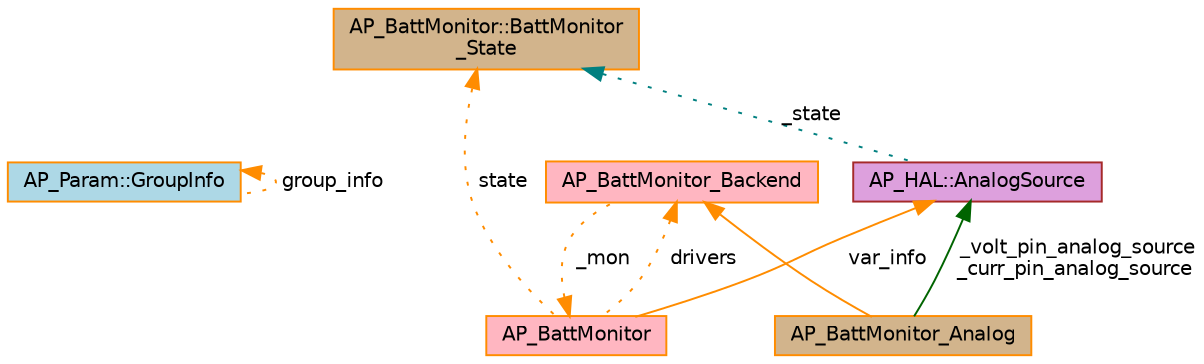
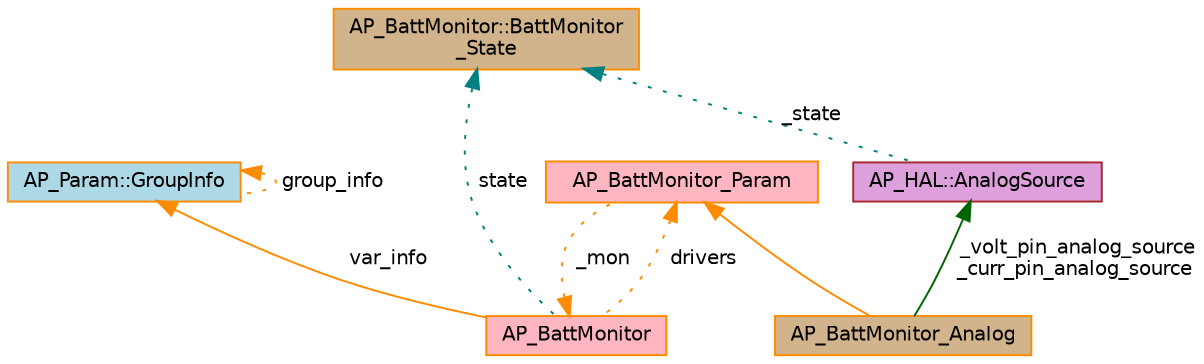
  digraph {
    node [color=darkorange fillcolor=tan fontname=Helvetica fontsize=10 shape=record style=filled]
    edge [color=darkorange dir=back fontname=Helvetica fontsize=10 labelfontname=Helvetica labelfontsize=10 style=dotted]
    n1 [fontcolor=black height=0.2 label=AP_BattMonitor_Analog width=0.4]
-   n2 [fillcolor=lightpink height=0.2 label=AP_BattMonitor_Backend width=0.4]
+   n2 [fillcolor=lightpink height=0.2 label=AP_BattMonitor_Param width=0.4]
    n3 [fillcolor=lightpink height=0.2 label=AP_BattMonitor width=0.4]
    n4 [fillcolor=lightblue height=0.2 label="AP_Param::GroupInfo" width=0.4]
    n5 [height=0.2 label="AP_BattMonitor::BattMonitor\l_State" width=0.4]
    n6 [color=brown fillcolor=plum height=0.2 label="AP_HAL::AnalogSource" width=0.4]
    n2 -> n1 [style=solid]
    n2 -> n3 [label=" drivers"]
    n3 -> n2 [label=" _mon"]
-   n6 -> n3 [label=" var_info" style=solid]
+   n4 -> n3 [label=" var_info" style=solid]
    n4 -> n4 [label=" group_info"]
-   n5 -> n3 [label=" state"]
+   n5 -> n3 [color=teal label=" state"]
    n5 -> n6 [color=teal label=" _state"]
    n6 -> n1 [color=darkgreen label=" _volt_pin_analog_source\n_curr_pin_analog_source" style=solid]
  }
